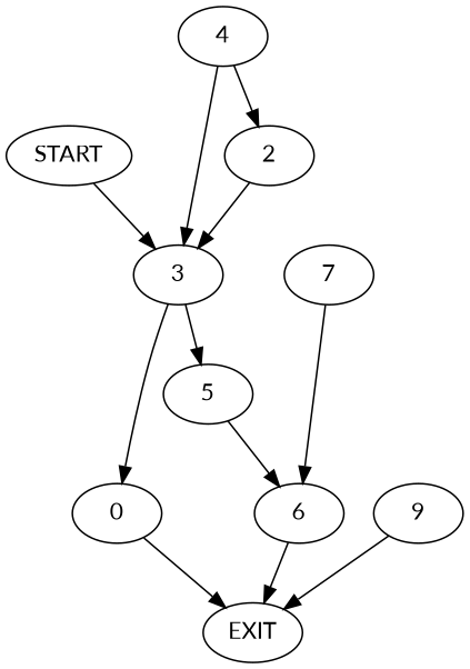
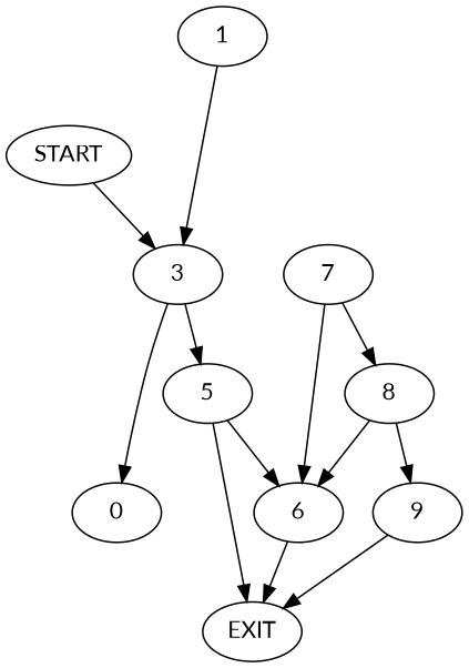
  digraph {
    fontname=Lato
    node [fontname=Lato]
    edge [fontname=Lato]
    n1 [label=START]
    3
-   1 [label=4]
-   2
+   1
    n5 [label=EXIT]
    n6 [label=0]
    5
    6
    7
+   8
    9
    n1 -> 3
    3 -> n6
    3 -> 5
    1 -> 3
-   1 -> 2
-   2 -> 3
-   n6 -> n5
+   5 -> n5
    5 -> 6
    6 -> n5
    7 -> 6
+   7 -> 8
+   8 -> 6
+   8 -> 9
    9 -> n5
  }
